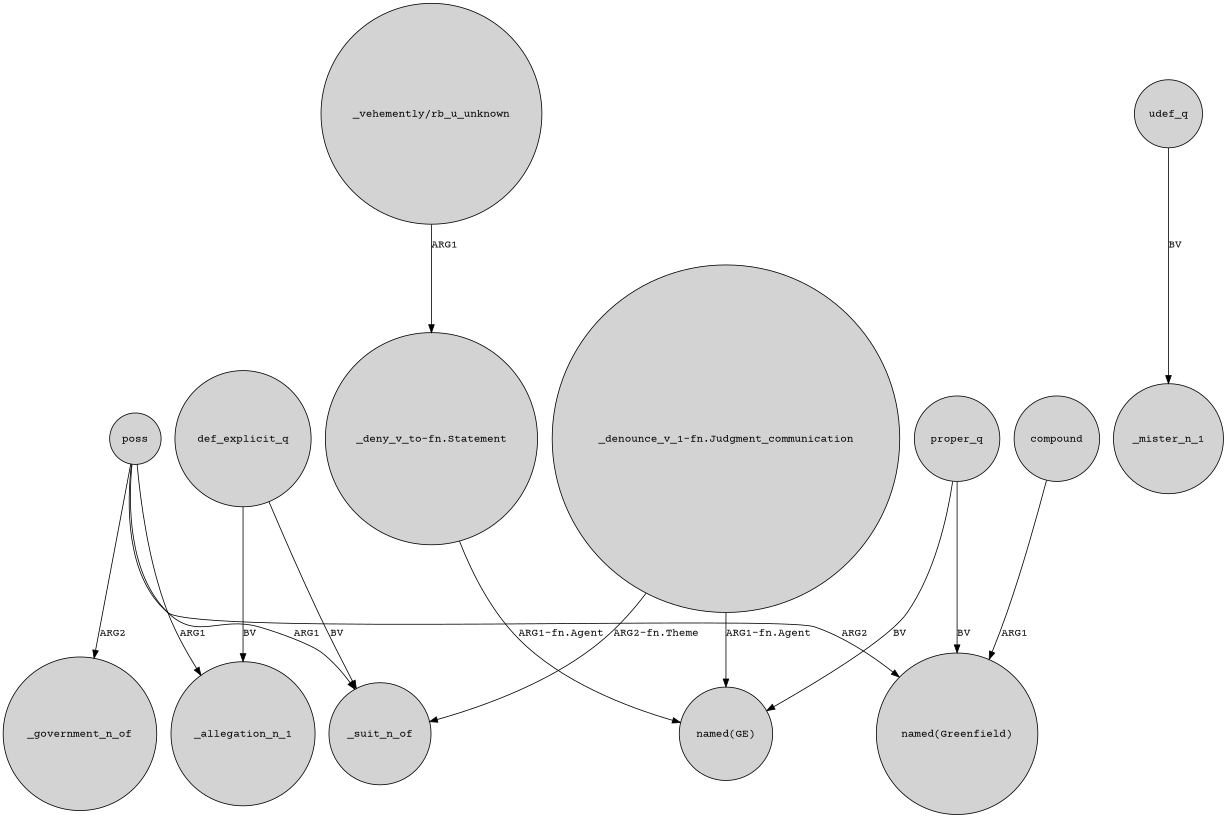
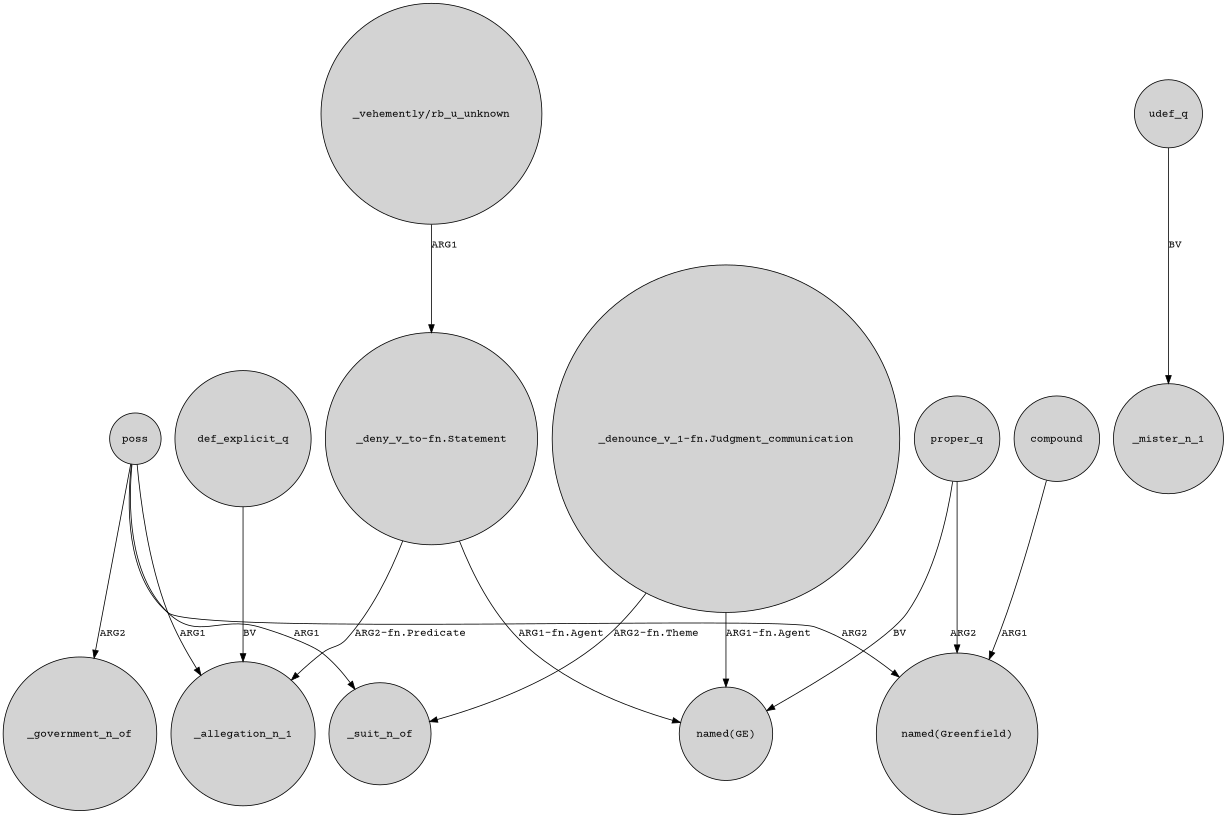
  digraph {
    fontname="Courier Prime"
    node [fontname="Courier Prime" shape=circle style=filled]
    edge [fontname="Courier Prime"]
    "_deny_v_to-fn.Statement"
    _allegation_n_1
    "named(GE)"
    poss
    _government_n_of
    _suit_n_of
    "named(Greenfield)"
    def_explicit_q
    "_denounce_v_1-fn.Judgment_communication"
    proper_q
    udef_q
    _mister_n_1
    compound
    "_vehemently/rb_u_unknown"
+   "_deny_v_to-fn.Statement" -> _allegation_n_1 [label="ARG2-fn.Predicate"]
    "_deny_v_to-fn.Statement" -> "named(GE)" [label="ARG1-fn.Agent"]
    poss -> _allegation_n_1 [label=ARG1]
    poss -> _government_n_of [label=ARG2]
    poss -> _suit_n_of [label=ARG1]
    poss -> "named(Greenfield)" [label=ARG2]
    def_explicit_q -> _allegation_n_1 [label=BV]
-   def_explicit_q -> _suit_n_of [label=BV]
    "_denounce_v_1-fn.Judgment_communication" -> "named(GE)" [label="ARG1-fn.Agent"]
    "_denounce_v_1-fn.Judgment_communication" -> _suit_n_of [label="ARG2-fn.Theme"]
    proper_q -> "named(GE)" [label=BV]
-   proper_q -> "named(Greenfield)" [label=BV]
+   proper_q -> "named(Greenfield)" [label=ARG2]
    udef_q -> _mister_n_1 [label=BV]
    compound -> "named(Greenfield)" [label=ARG1]
    "_vehemently/rb_u_unknown" -> "_deny_v_to-fn.Statement" [label=ARG1]
  }
